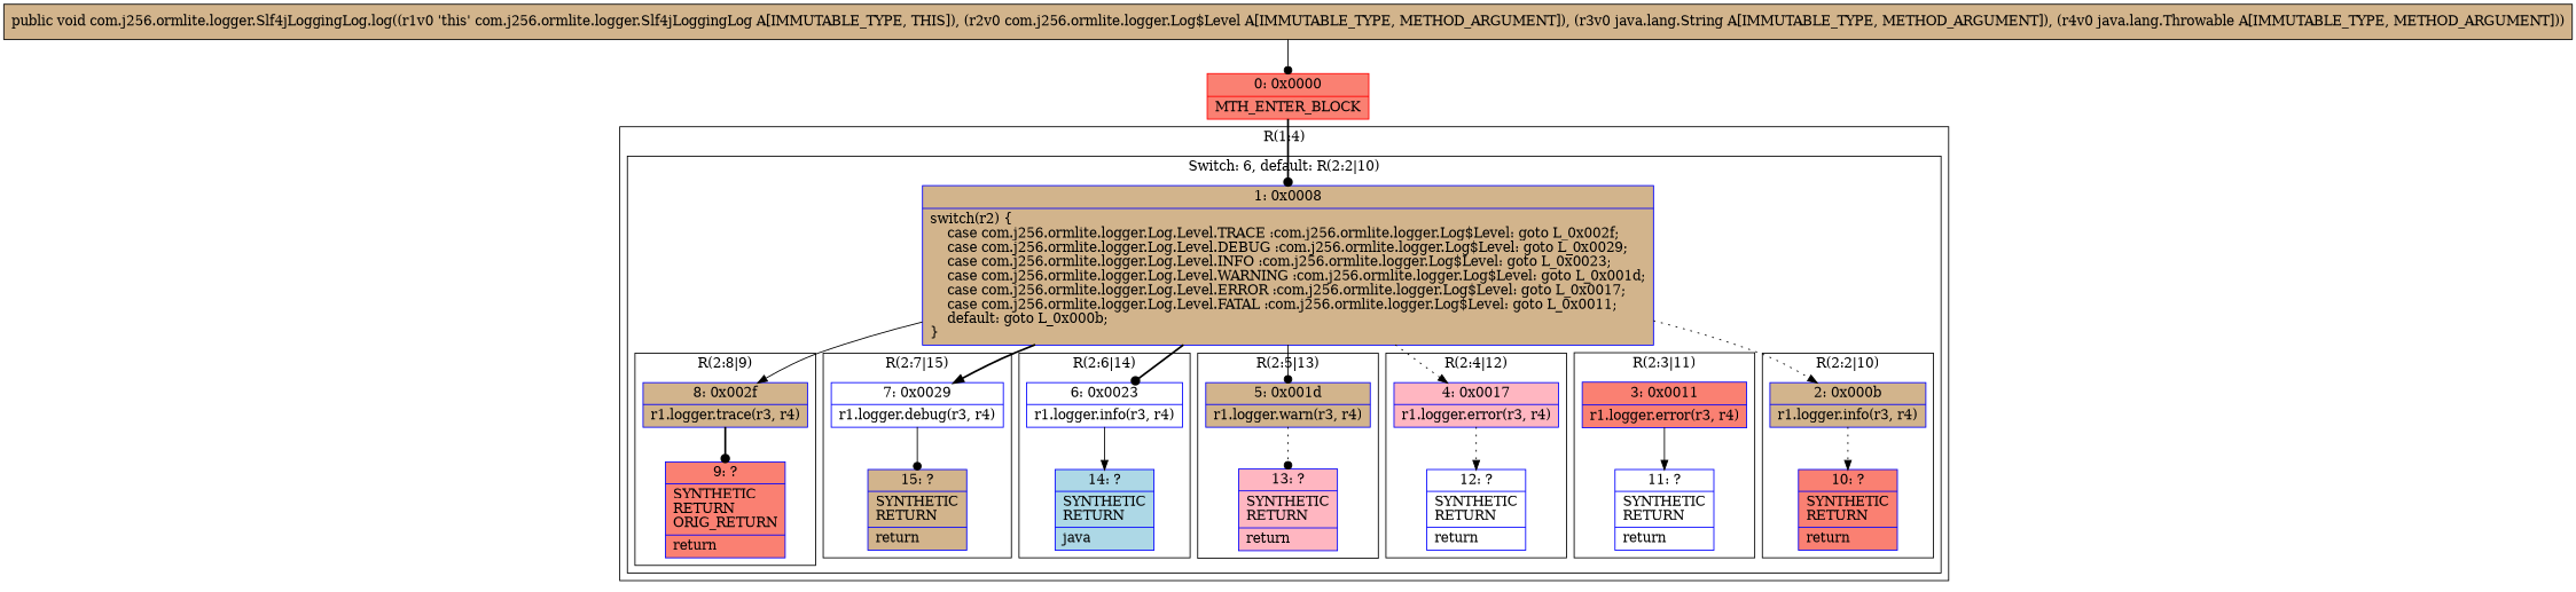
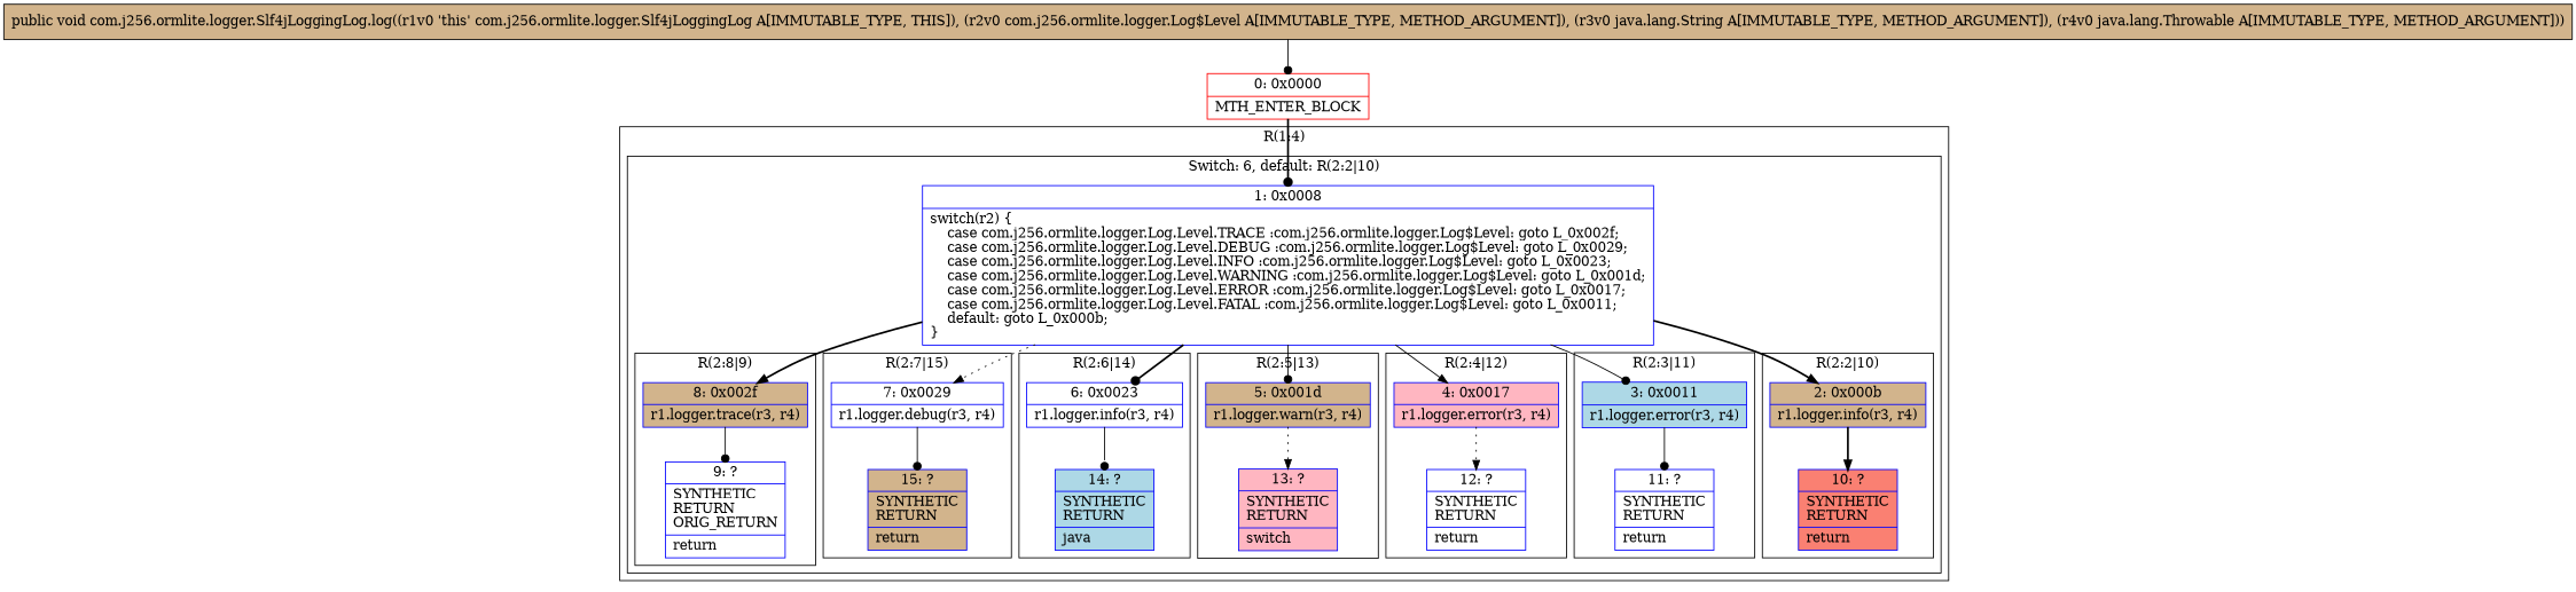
  digraph {
    node [color=blue fillcolor=tan shape=record style=filled]
    edge [arrowhead=dot style=solid]
    n1 [label="{8\:\ 0x002f|r1.logger.trace(r3, r4)\l}"]
-   n2 [fillcolor=salmon label="{9\:\ ?|SYNTHETIC\lRETURN\lORIG_RETURN\l|return\l}"]
+   n2 [fillcolor=white label="{9\:\ ?|SYNTHETIC\lRETURN\lORIG_RETURN\l|return\l}"]
    n3 [fillcolor=white label="{7\:\ 0x0029|r1.logger.debug(r3, r4)\l}"]
    n4 [label="{15\:\ ?|SYNTHETIC\lRETURN\l|return\l}"]
    n5 [fillcolor=white label="{6\:\ 0x0023|r1.logger.info(r3, r4)\l}"]
    n6 [fillcolor=lightblue label="{14\:\ ?|SYNTHETIC\lRETURN\l|java\l}"]
    n7 [label="{5\:\ 0x001d|r1.logger.warn(r3, r4)\l}"]
-   n8 [fillcolor=lightpink label="{13\:\ ?|SYNTHETIC\lRETURN\l|return\l}"]
+   n8 [fillcolor=lightpink label="{13\:\ ?|SYNTHETIC\lRETURN\l|switch\l}"]
    n9 [fillcolor=lightpink label="{4\:\ 0x0017|r1.logger.error(r3, r4)\l}"]
    n10 [fillcolor=white label="{12\:\ ?|SYNTHETIC\lRETURN\l|return\l}"]
-   n11 [fillcolor=salmon label="{3\:\ 0x0011|r1.logger.error(r3, r4)\l}"]
+   n11 [fillcolor=lightblue label="{3\:\ 0x0011|r1.logger.error(r3, r4)\l}"]
    n12 [fillcolor=white label="{11\:\ ?|SYNTHETIC\lRETURN\l|return\l}"]
    n13 [label="{2\:\ 0x000b|r1.logger.info(r3, r4)\l}"]
    n14 [fillcolor=salmon label="{10\:\ ?|SYNTHETIC\lRETURN\l|return\l}"]
-   n15 [label="{1\:\ 0x0008|switch(r2) \{\l    case com.j256.ormlite.logger.Log.Level.TRACE :com.j256.ormlite.logger.Log$Level: goto L_0x002f;\l    case com.j256.ormlite.logger.Log.Level.DEBUG :com.j256.ormlite.logger.Log$Level: goto L_0x0029;\l    case com.j256.ormlite.logger.Log.Level.INFO :com.j256.ormlite.logger.Log$Level: goto L_0x0023;\l    case com.j256.ormlite.logger.Log.Level.WARNING :com.j256.ormlite.logger.Log$Level: goto L_0x001d;\l    case com.j256.ormlite.logger.Log.Level.ERROR :com.j256.ormlite.logger.Log$Level: goto L_0x0017;\l    case com.j256.ormlite.logger.Log.Level.FATAL :com.j256.ormlite.logger.Log$Level: goto L_0x0011;\l    default: goto L_0x000b;\l\}\l}"]
-   n16 [color=red fillcolor=salmon label="{0\:\ 0x0000|MTH_ENTER_BLOCK\l}"]
+   n15 [fillcolor=white label="{1\:\ 0x0008|switch(r2) \{\l    case com.j256.ormlite.logger.Log.Level.TRACE :com.j256.ormlite.logger.Log$Level: goto L_0x002f;\l    case com.j256.ormlite.logger.Log.Level.DEBUG :com.j256.ormlite.logger.Log$Level: goto L_0x0029;\l    case com.j256.ormlite.logger.Log.Level.INFO :com.j256.ormlite.logger.Log$Level: goto L_0x0023;\l    case com.j256.ormlite.logger.Log.Level.WARNING :com.j256.ormlite.logger.Log$Level: goto L_0x001d;\l    case com.j256.ormlite.logger.Log.Level.ERROR :com.j256.ormlite.logger.Log$Level: goto L_0x0017;\l    case com.j256.ormlite.logger.Log.Level.FATAL :com.j256.ormlite.logger.Log$Level: goto L_0x0011;\l    default: goto L_0x000b;\l\}\l}"]
+   n16 [color=red fillcolor=white label="{0\:\ 0x0000|MTH_ENTER_BLOCK\l}"]
    n17 [label="{public void com.j256.ormlite.logger.Slf4jLoggingLog.log((r1v0 'this' com.j256.ormlite.logger.Slf4jLoggingLog A[IMMUTABLE_TYPE, THIS]), (r2v0 com.j256.ormlite.logger.Log$Level A[IMMUTABLE_TYPE, METHOD_ARGUMENT]), (r3v0 java.lang.String A[IMMUTABLE_TYPE, METHOD_ARGUMENT]), (r4v0 java.lang.Throwable A[IMMUTABLE_TYPE, METHOD_ARGUMENT])) }" color=""]
    subgraph cluster_1 {
      label="R(1:4)"
      subgraph cluster_2 {
        label="Switch: 6, default: R(2:2|10)"
        n15
        subgraph cluster_3 {
          label="R(2:8|9)"
          n1
          n2
        }
        subgraph cluster_4 {
          label="R(2:7|15)"
          n3
          n4
        }
        subgraph cluster_5 {
          label="R(2:6|14)"
          n5
          n6
        }
        subgraph cluster_6 {
          label="R(2:5|13)"
          n7
          n8
        }
        subgraph cluster_7 {
          label="R(2:4|12)"
          n9
          n10
        }
        subgraph cluster_8 {
          label="R(2:3|11)"
          n11
          n12
        }
        subgraph cluster_9 {
          label="R(2:2|10)"
          n13
          n14
        }
      }
    }
-   n1 -> n2 [style=bold]
+   n1 -> n2
    n3 -> n4
-   n5 -> n6 [arrowhead=normal]
-   n7 -> n8 [style=dotted]
+   n5 -> n6
+   n7 -> n8 [arrowhead=normal style=dotted]
    n9 -> n10 [arrowhead=normal style=dotted]
-   n11 -> n12 [arrowhead=normal]
-   n13 -> n14 [arrowhead=normal style=dotted]
-   n15 -> n1 [arrowhead=normal]
-   n15 -> n3 [arrowhead=normal style=bold]
+   n11 -> n12
+   n13 -> n14 [arrowhead=normal style=bold]
+   n15 -> n1 [arrowhead=normal style=bold]
+   n15 -> n3 [arrowhead=normal style=dotted]
    n15 -> n5 [style=bold]
    n15 -> n7
-   n15 -> n9 [arrowhead=normal style=dotted]
-   n15 -> n13 [arrowhead=normal style=dotted]
+   n15 -> n9 [arrowhead=normal]
+   n15 -> n11
+   n15 -> n13 [arrowhead=normal style=bold]
    n16 -> n15 [style=bold]
    n17 -> n16
  }
